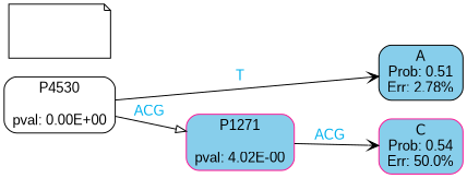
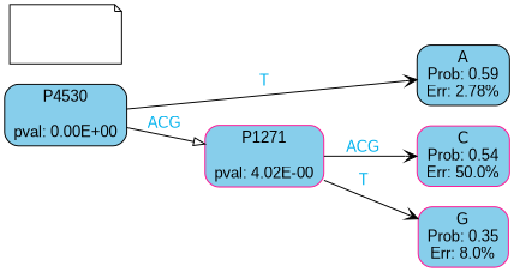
  digraph {
    fontname="Liberation Sans"
    rankdir=LR
    ranksep=equally
    splines=polylines
    node [color=deeppink fillcolor=skyblue fontname="Liberation Sans" shape=box style="filled, rounded"]
    edge [arrowhead=vee fontcolor=deepskyblue2 fontname="Liberation Sans"]
    n1 [label="C\nProb: 0.54\nErr: 50.0%"]
-   n3 [color=black label="A\nProb: 0.51\nErr: 2.78%"]
+   n2 [label="G\nProb: 0.35\nErr: 8.0%"]
+   n3 [color=black label="A\nProb: 0.59\nErr: 2.78%"]
    n4 [align=left color=black fillcolor=white fontcolor=white fontsize=10 label="Response : P1036\nClasses: A|C|G|T\nIn ACC: 0.89\nOut ACC: 0.73\n" shape=note style=filled]
-   n5 [color=black fillcolor=white label="P4530\n\npval: 0.00E+00"]
+   n5 [color=black label="P4530\n\npval: 0.00E+00"]
    n6 [label="P1271\n\npval: 4.02E-00"]
    subgraph sub_1 {
      rank=same
      n1
+     n2
      n3
    }
    subgraph sub_2 {
      rank=same
      n4
      n5
    }
    n5 -> n3 [label=T]
    n5 -> n6 [arrowhead=onormal label=ACG]
    n6 -> n1 [label=ACG]
+   n6 -> n2 [label=T]
  }
